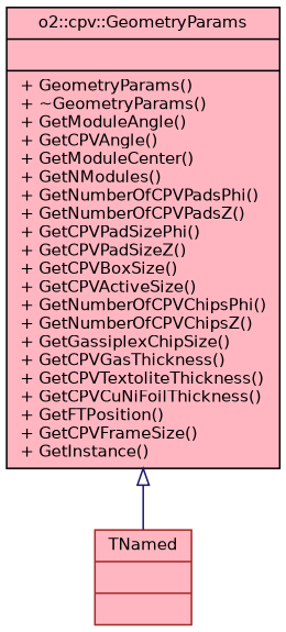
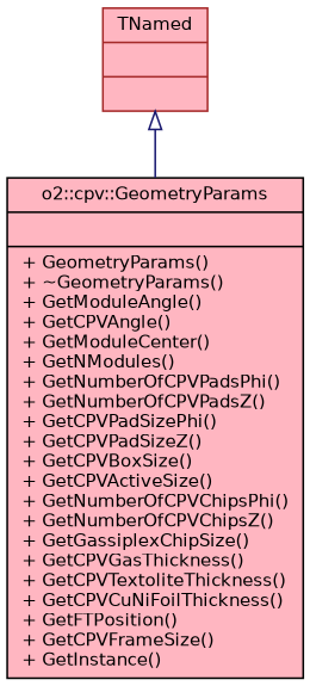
  digraph {
    node [fillcolor=lightpink fontname=Helvetica fontsize=10 shape=record style=filled]
    n1 [color=black fontcolor=black height=0.2 label="{o2::cpv::GeometryParams\n||+ GeometryParams()\l+ ~GeometryParams()\l+ GetModuleAngle()\l+ GetCPVAngle()\l+ GetModuleCenter()\l+ GetNModules()\l+ GetNumberOfCPVPadsPhi()\l+ GetNumberOfCPVPadsZ()\l+ GetCPVPadSizePhi()\l+ GetCPVPadSizeZ()\l+ GetCPVBoxSize()\l+ GetCPVActiveSize()\l+ GetNumberOfCPVChipsPhi()\l+ GetNumberOfCPVChipsZ()\l+ GetGassiplexChipSize()\l+ GetCPVGasThickness()\l+ GetCPVTextoliteThickness()\l+ GetCPVCuNiFoilThickness()\l+ GetFTPosition()\l+ GetCPVFrameSize()\l+ GetInstance()\l}" width=0.4]
    n2 [color=brown height=0.2 label="{TNamed\n||}" width=0.4]
-   n1 -> n2 [arrowtail=onormal color=midnightblue dir=back fontname=Helvetica fontsize=10 labelfontname=Helvetica labelfontsize=10 style=solid]
+   n2 -> n1 [arrowtail=onormal color=midnightblue dir=back fontname=Helvetica fontsize=10 labelfontname=Helvetica labelfontsize=10 style=solid]
  }
